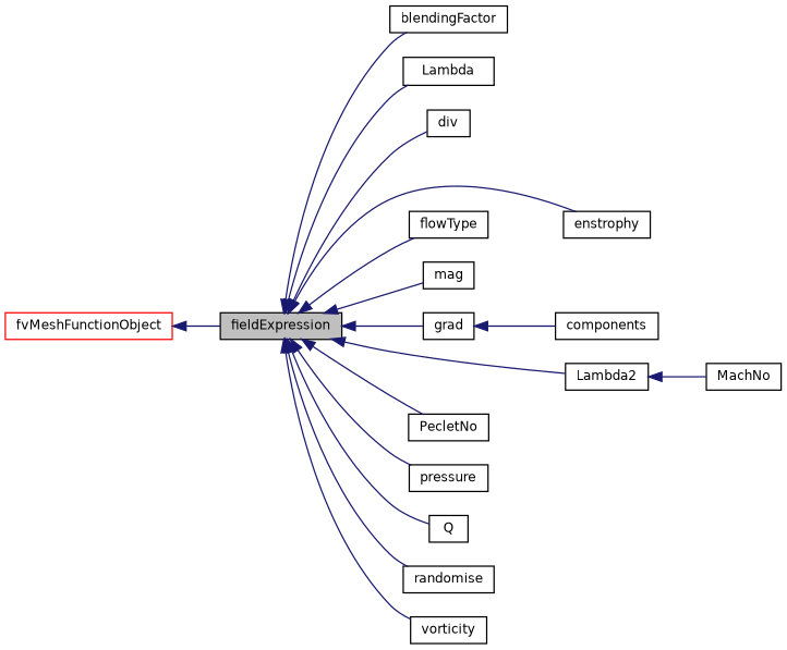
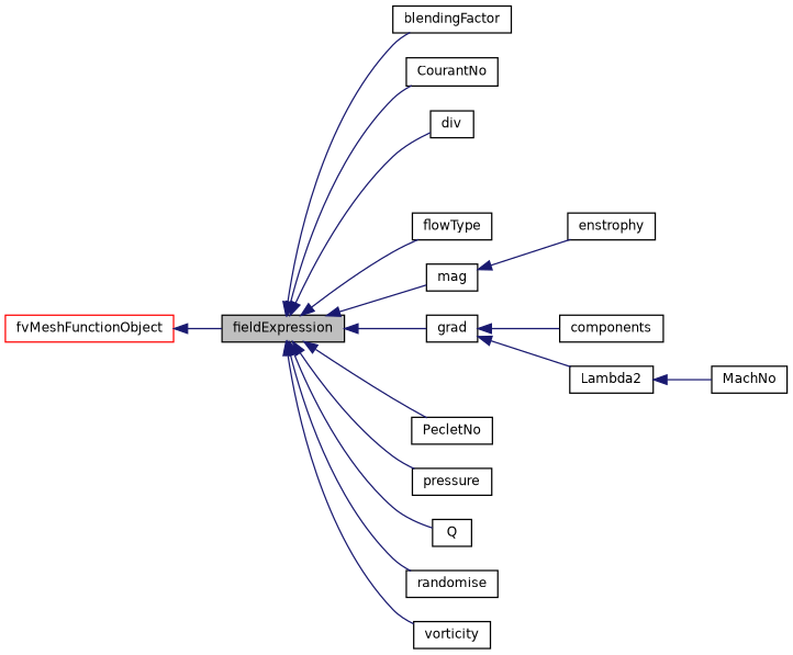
  digraph {
    rankdir=LR
    node [color=black fontname=Helvetica fontsize=10 shape=record]
    edge [color=midnightblue dir=back fontname=Helvetica fontsize=10 labelfontname=Helvetica labelfontsize=10 style=solid]
    n1 [fillcolor=grey75 fontcolor=black height=0.2 label=fieldExpression style=filled width=0.4]
    n2 [height=0.2 label=blendingFactor width=0.4]
-   n3 [height=0.2 label=Lambda width=0.4]
+   n3 [height=0.2 label=CourantNo width=0.4]
    n4 [height=0.2 label=div width=0.4]
    n5 [height=0.2 label=enstrophy width=0.4]
    n6 [height=0.2 label=flowType width=0.4]
    n7 [height=0.2 label=grad width=0.4]
    n8 [height=0.2 label=Lambda2 width=0.4]
    n9 [height=0.2 label=mag width=0.4]
    n10 [height=0.2 label=PecletNo width=0.4]
    n11 [height=0.2 label=pressure width=0.4]
    n12 [height=0.2 label=Q width=0.4]
    n13 [height=0.2 label=randomise width=0.4]
    n14 [height=0.2 label=vorticity width=0.4]
    n15 [height=0.2 label=components width=0.4]
    n16 [height=0.2 label=MachNo width=0.4]
    n17 [color=red height=0.2 label=fvMeshFunctionObject width=0.4]
    n1 -> n2
    n1 -> n3
    n1 -> n4
-   n1 -> n5
+   n9 -> n5
    n1 -> n6
    n1 -> n7
-   n1 -> n8
+   n7 -> n8
    n1 -> n9
    n1 -> n10
    n1 -> n11
    n1 -> n12
    n1 -> n13
    n1 -> n14
    n7 -> n15
    n8 -> n16
    n17 -> n1
  }
